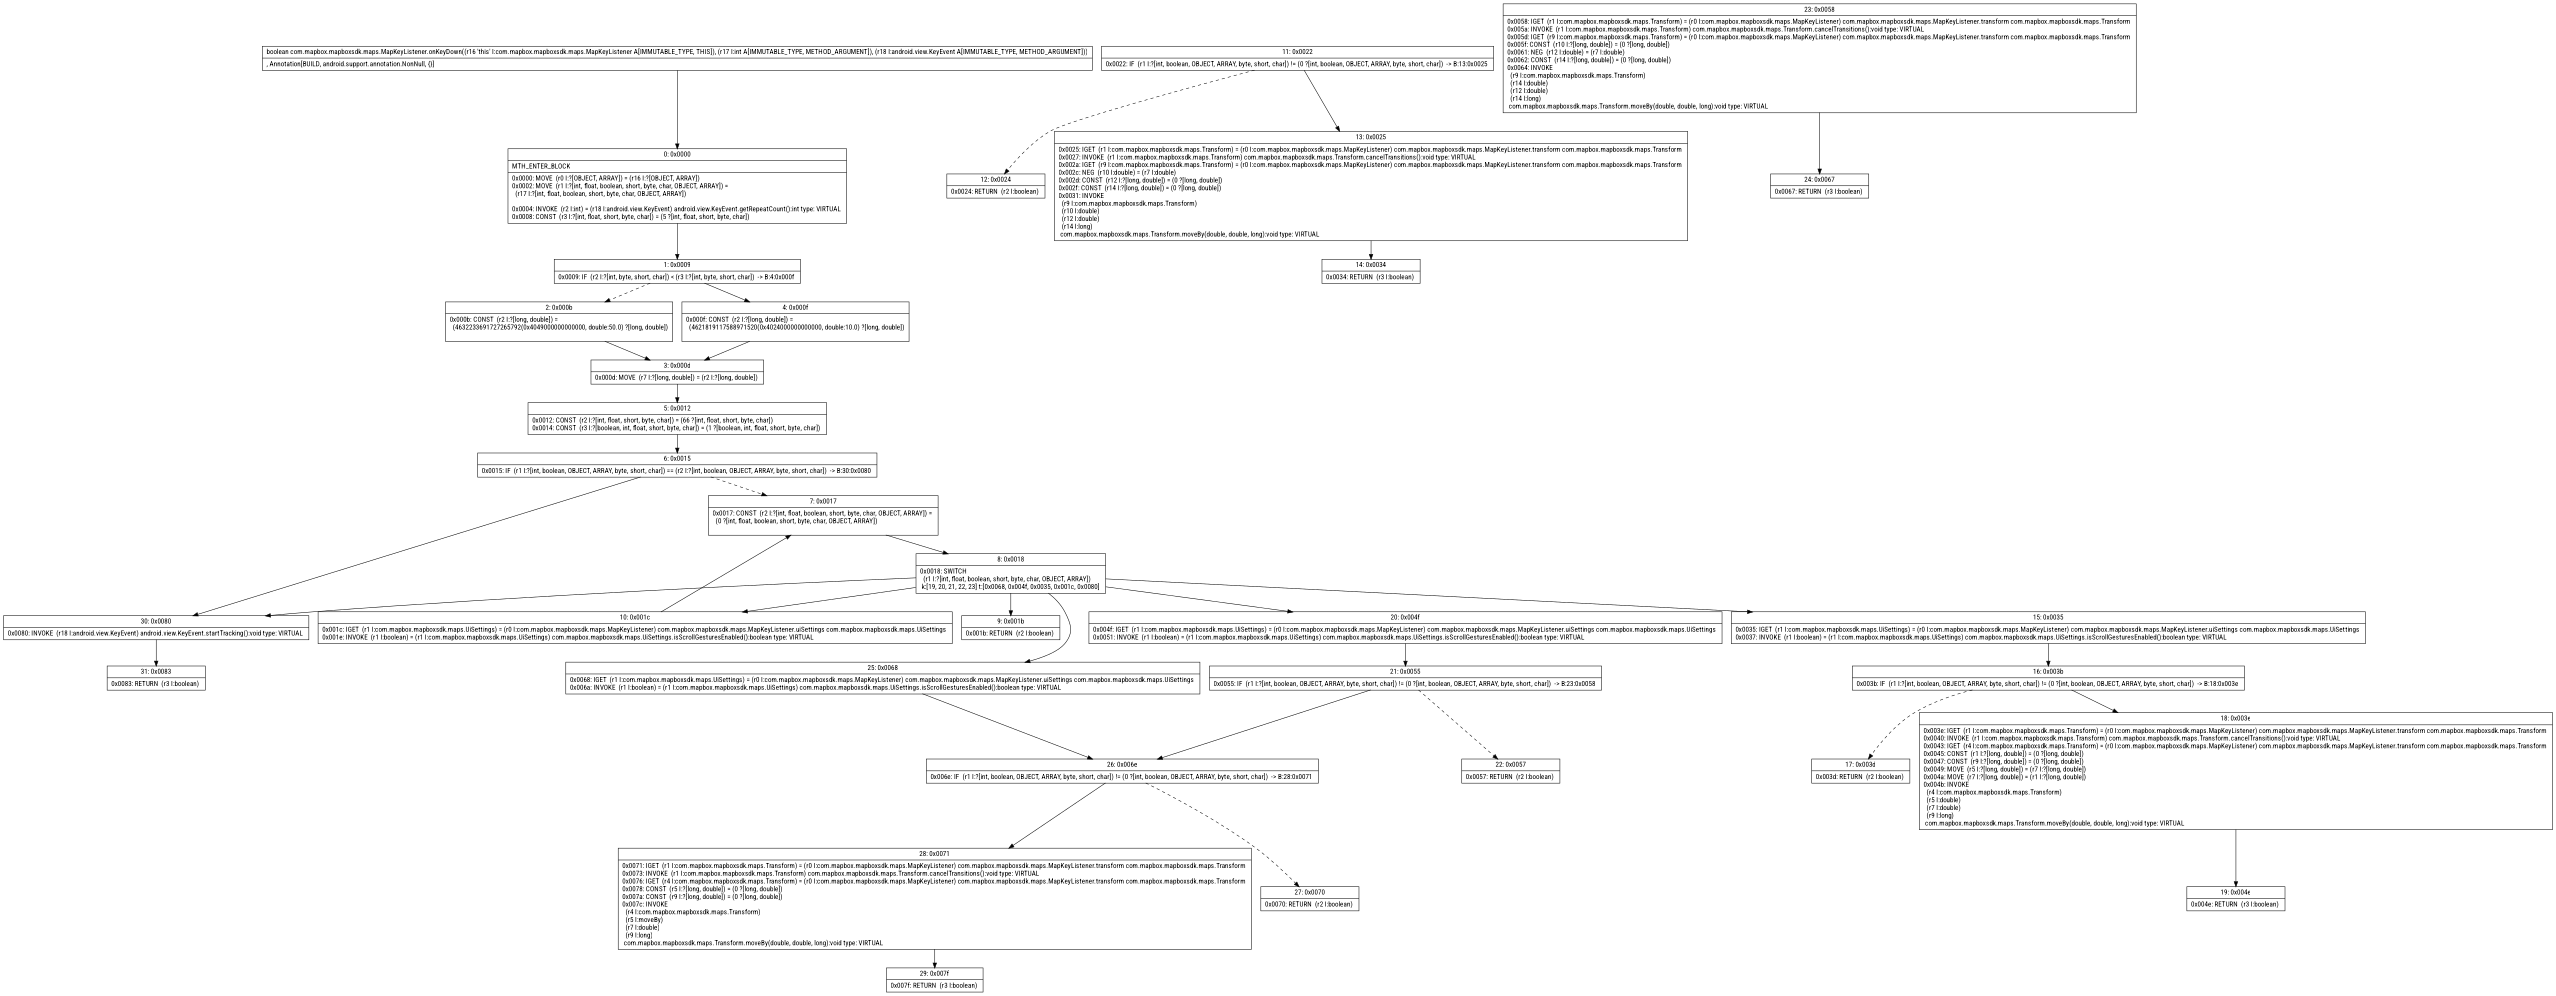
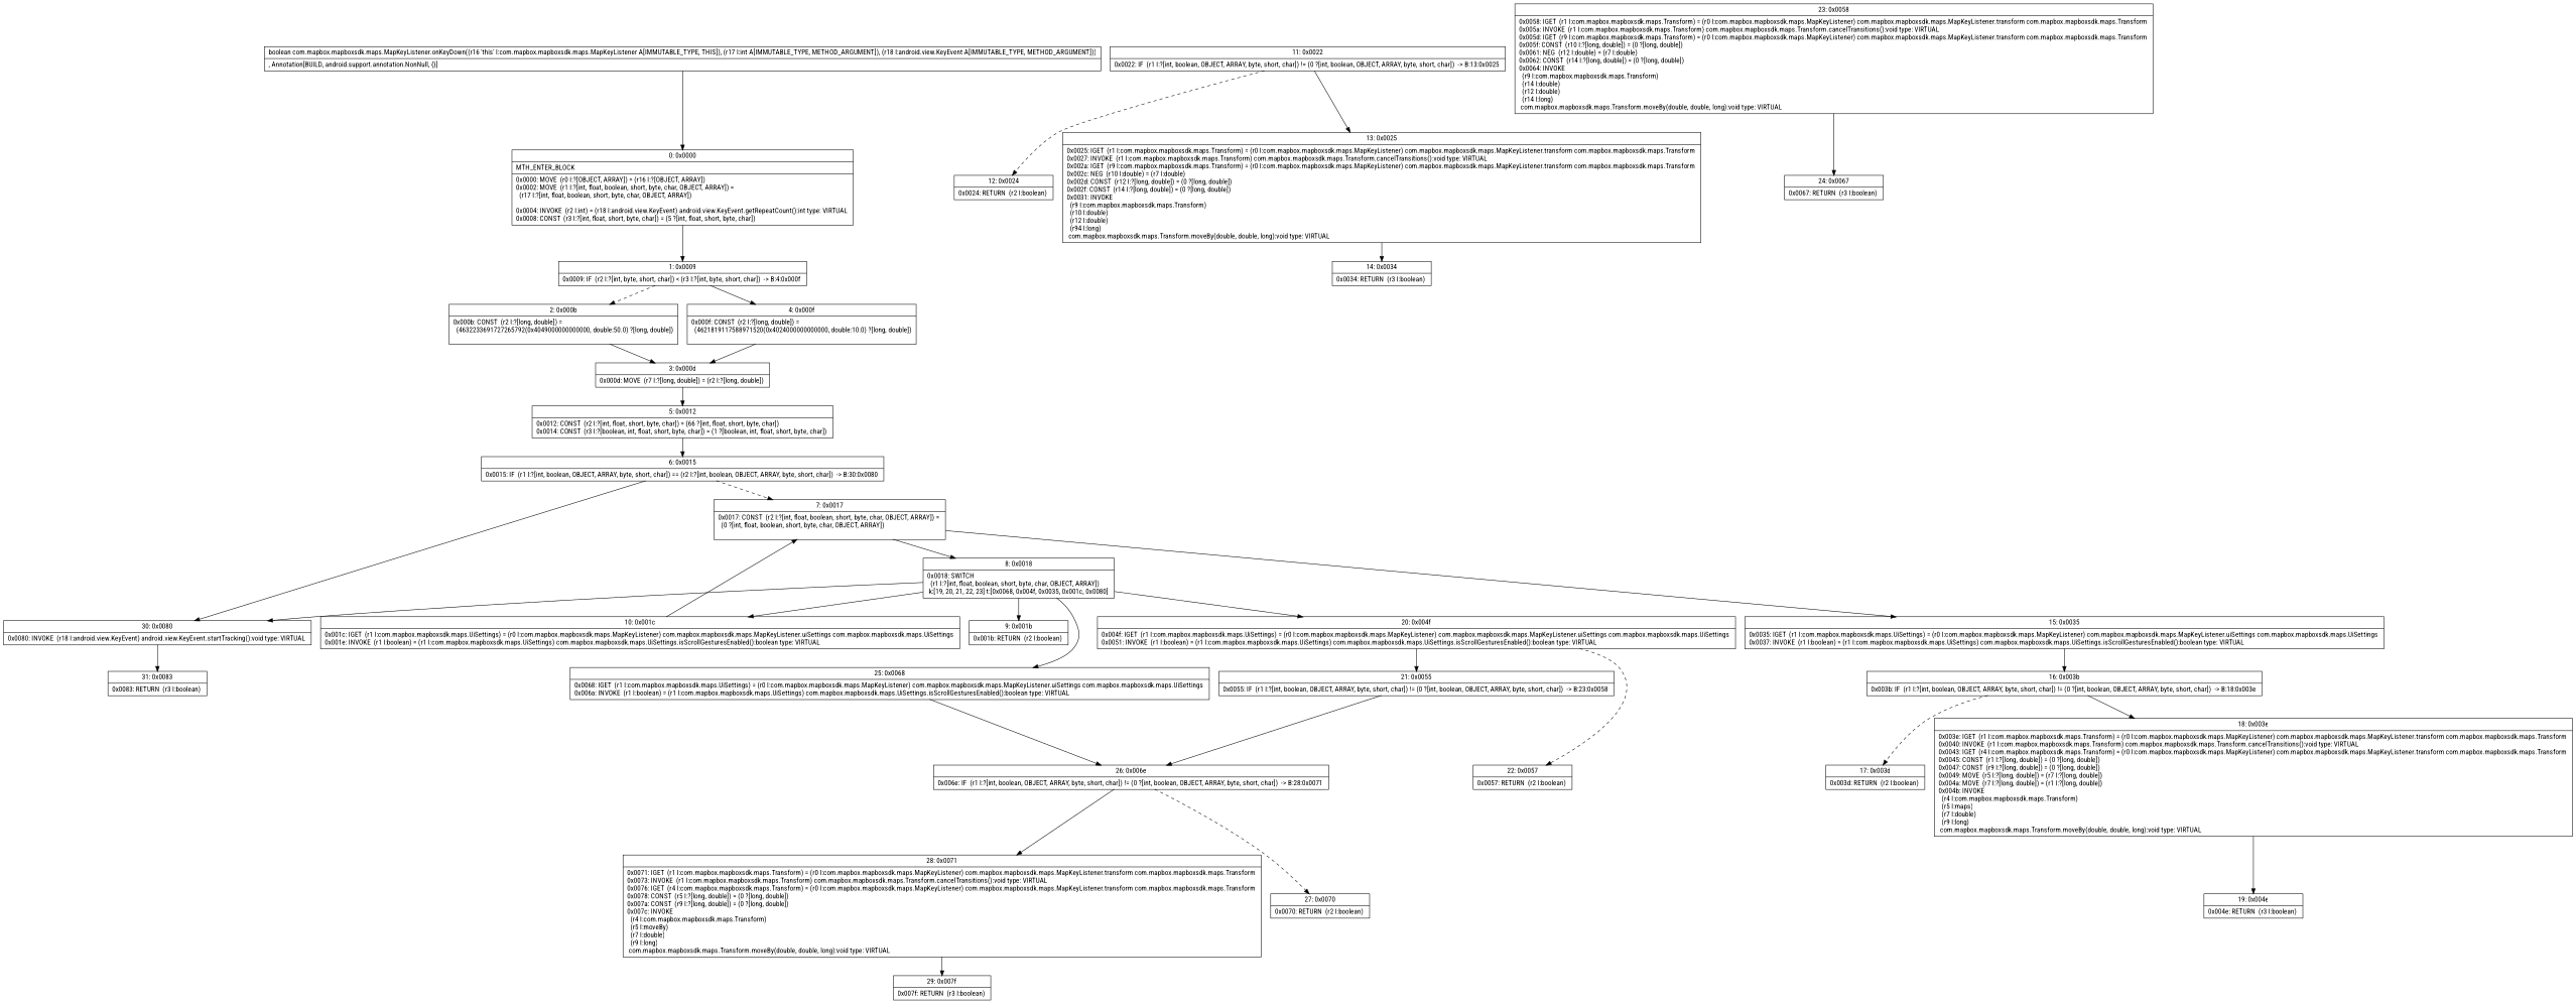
  digraph {
    fontname="Roboto Condensed"
    node [fontname="Roboto Condensed" shape=record]
    edge [fontname="Roboto Condensed"]
    n1 [label="{0\:\ 0x0000|MTH_ENTER_BLOCK\l|0x0000: MOVE  (r0 I:?[OBJECT, ARRAY]) = (r16 I:?[OBJECT, ARRAY]) \l0x0002: MOVE  (r1 I:?[int, float, boolean, short, byte, char, OBJECT, ARRAY]) = \l  (r17 I:?[int, float, boolean, short, byte, char, OBJECT, ARRAY])\l \l0x0004: INVOKE  (r2 I:int) = (r18 I:android.view.KeyEvent) android.view.KeyEvent.getRepeatCount():int type: VIRTUAL \l0x0008: CONST  (r3 I:?[int, float, short, byte, char]) = (5 ?[int, float, short, byte, char]) \l}"]
    n2 [label="{1\:\ 0x0009|0x0009: IF  (r2 I:?[int, byte, short, char]) \< (r3 I:?[int, byte, short, char])  \-\> B:4:0x000f \l}"]
    n3 [label="{2\:\ 0x000b|0x000b: CONST  (r2 I:?[long, double]) = \l  (4632233691727265792(0x4049000000000000, double:50.0) ?[long, double])\l \l}"]
    n4 [label="{4\:\ 0x000f|0x000f: CONST  (r2 I:?[long, double]) = \l  (4621819117588971520(0x4024000000000000, double:10.0) ?[long, double])\l \l}"]
    n5 [label="{3\:\ 0x000d|0x000d: MOVE  (r7 I:?[long, double]) = (r2 I:?[long, double]) \l}"]
    n6 [label="{5\:\ 0x0012|0x0012: CONST  (r2 I:?[int, float, short, byte, char]) = (66 ?[int, float, short, byte, char]) \l0x0014: CONST  (r3 I:?[boolean, int, float, short, byte, char]) = (1 ?[boolean, int, float, short, byte, char]) \l}"]
    n7 [label="{6\:\ 0x0015|0x0015: IF  (r1 I:?[int, boolean, OBJECT, ARRAY, byte, short, char]) == (r2 I:?[int, boolean, OBJECT, ARRAY, byte, short, char])  \-\> B:30:0x0080 \l}"]
    n8 [label="{7\:\ 0x0017|0x0017: CONST  (r2 I:?[int, float, boolean, short, byte, char, OBJECT, ARRAY]) = \l  (0 ?[int, float, boolean, short, byte, char, OBJECT, ARRAY])\l \l}"]
    n9 [label="{30\:\ 0x0080|0x0080: INVOKE  (r18 I:android.view.KeyEvent) android.view.KeyEvent.startTracking():void type: VIRTUAL \l}"]
    n10 [label="{8\:\ 0x0018|0x0018: SWITCH  \l  (r1 I:?[int, float, boolean, short, byte, char, OBJECT, ARRAY])\l k:[19, 20, 21, 22, 23] t:[0x0068, 0x004f, 0x0035, 0x001c, 0x0080] \l}"]
    n11 [label="{31\:\ 0x0083|0x0083: RETURN  (r3 I:boolean) \l}"]
    n12 [label="{9\:\ 0x001b|0x001b: RETURN  (r2 I:boolean) \l}"]
    n13 [label="{10\:\ 0x001c|0x001c: IGET  (r1 I:com.mapbox.mapboxsdk.maps.UiSettings) = (r0 I:com.mapbox.mapboxsdk.maps.MapKeyListener) com.mapbox.mapboxsdk.maps.MapKeyListener.uiSettings com.mapbox.mapboxsdk.maps.UiSettings \l0x001e: INVOKE  (r1 I:boolean) = (r1 I:com.mapbox.mapboxsdk.maps.UiSettings) com.mapbox.mapboxsdk.maps.UiSettings.isScrollGesturesEnabled():boolean type: VIRTUAL \l}"]
    n14 [label="{15\:\ 0x0035|0x0035: IGET  (r1 I:com.mapbox.mapboxsdk.maps.UiSettings) = (r0 I:com.mapbox.mapboxsdk.maps.MapKeyListener) com.mapbox.mapboxsdk.maps.MapKeyListener.uiSettings com.mapbox.mapboxsdk.maps.UiSettings \l0x0037: INVOKE  (r1 I:boolean) = (r1 I:com.mapbox.mapboxsdk.maps.UiSettings) com.mapbox.mapboxsdk.maps.UiSettings.isScrollGesturesEnabled():boolean type: VIRTUAL \l}"]
    n15 [label="{20\:\ 0x004f|0x004f: IGET  (r1 I:com.mapbox.mapboxsdk.maps.UiSettings) = (r0 I:com.mapbox.mapboxsdk.maps.MapKeyListener) com.mapbox.mapboxsdk.maps.MapKeyListener.uiSettings com.mapbox.mapboxsdk.maps.UiSettings \l0x0051: INVOKE  (r1 I:boolean) = (r1 I:com.mapbox.mapboxsdk.maps.UiSettings) com.mapbox.mapboxsdk.maps.UiSettings.isScrollGesturesEnabled():boolean type: VIRTUAL \l}"]
    n16 [label="{25\:\ 0x0068|0x0068: IGET  (r1 I:com.mapbox.mapboxsdk.maps.UiSettings) = (r0 I:com.mapbox.mapboxsdk.maps.MapKeyListener) com.mapbox.mapboxsdk.maps.MapKeyListener.uiSettings com.mapbox.mapboxsdk.maps.UiSettings \l0x006a: INVOKE  (r1 I:boolean) = (r1 I:com.mapbox.mapboxsdk.maps.UiSettings) com.mapbox.mapboxsdk.maps.UiSettings.isScrollGesturesEnabled():boolean type: VIRTUAL \l}"]
    n17 [label="{16\:\ 0x003b|0x003b: IF  (r1 I:?[int, boolean, OBJECT, ARRAY, byte, short, char]) != (0 ?[int, boolean, OBJECT, ARRAY, byte, short, char])  \-\> B:18:0x003e \l}"]
    n18 [label="{21\:\ 0x0055|0x0055: IF  (r1 I:?[int, boolean, OBJECT, ARRAY, byte, short, char]) != (0 ?[int, boolean, OBJECT, ARRAY, byte, short, char])  \-\> B:23:0x0058 \l}"]
    n19 [label="{26\:\ 0x006e|0x006e: IF  (r1 I:?[int, boolean, OBJECT, ARRAY, byte, short, char]) != (0 ?[int, boolean, OBJECT, ARRAY, byte, short, char])  \-\> B:28:0x0071 \l}"]
    n20 [label="{11\:\ 0x0022|0x0022: IF  (r1 I:?[int, boolean, OBJECT, ARRAY, byte, short, char]) != (0 ?[int, boolean, OBJECT, ARRAY, byte, short, char])  \-\> B:13:0x0025 \l}"]
    n21 [label="{12\:\ 0x0024|0x0024: RETURN  (r2 I:boolean) \l}"]
-   n22 [label="{13\:\ 0x0025|0x0025: IGET  (r1 I:com.mapbox.mapboxsdk.maps.Transform) = (r0 I:com.mapbox.mapboxsdk.maps.MapKeyListener) com.mapbox.mapboxsdk.maps.MapKeyListener.transform com.mapbox.mapboxsdk.maps.Transform \l0x0027: INVOKE  (r1 I:com.mapbox.mapboxsdk.maps.Transform) com.mapbox.mapboxsdk.maps.Transform.cancelTransitions():void type: VIRTUAL \l0x002a: IGET  (r9 I:com.mapbox.mapboxsdk.maps.Transform) = (r0 I:com.mapbox.mapboxsdk.maps.MapKeyListener) com.mapbox.mapboxsdk.maps.MapKeyListener.transform com.mapbox.mapboxsdk.maps.Transform \l0x002c: NEG  (r10 I:double) = (r7 I:double) \l0x002d: CONST  (r12 I:?[long, double]) = (0 ?[long, double]) \l0x002f: CONST  (r14 I:?[long, double]) = (0 ?[long, double]) \l0x0031: INVOKE  \l  (r9 I:com.mapbox.mapboxsdk.maps.Transform)\l  (r10 I:double)\l  (r12 I:double)\l  (r14 I:long)\l com.mapbox.mapboxsdk.maps.Transform.moveBy(double, double, long):void type: VIRTUAL \l}"]
+   n22 [label="{13\:\ 0x0025|0x0025: IGET  (r1 I:com.mapbox.mapboxsdk.maps.Transform) = (r0 I:com.mapbox.mapboxsdk.maps.MapKeyListener) com.mapbox.mapboxsdk.maps.MapKeyListener.transform com.mapbox.mapboxsdk.maps.Transform \l0x0027: INVOKE  (r1 I:com.mapbox.mapboxsdk.maps.Transform) com.mapbox.mapboxsdk.maps.Transform.cancelTransitions():void type: VIRTUAL \l0x002a: IGET  (r9 I:com.mapbox.mapboxsdk.maps.Transform) = (r0 I:com.mapbox.mapboxsdk.maps.MapKeyListener) com.mapbox.mapboxsdk.maps.MapKeyListener.transform com.mapbox.mapboxsdk.maps.Transform \l0x002c: NEG  (r10 I:double) = (r7 I:double) \l0x002d: CONST  (r12 I:?[long, double]) = (0 ?[long, double]) \l0x002f: CONST  (r14 I:?[long, double]) = (0 ?[long, double]) \l0x0031: INVOKE  \l  (r9 I:com.mapbox.mapboxsdk.maps.Transform)\l  (r10 I:double)\l  (r12 I:double)\l  (r94 I:long)\l com.mapbox.mapboxsdk.maps.Transform.moveBy(double, double, long):void type: VIRTUAL \l}"]
    n23 [label="{14\:\ 0x0034|0x0034: RETURN  (r3 I:boolean) \l}"]
    n24 [label="{17\:\ 0x003d|0x003d: RETURN  (r2 I:boolean) \l}"]
-   n25 [label="{18\:\ 0x003e|0x003e: IGET  (r1 I:com.mapbox.mapboxsdk.maps.Transform) = (r0 I:com.mapbox.mapboxsdk.maps.MapKeyListener) com.mapbox.mapboxsdk.maps.MapKeyListener.transform com.mapbox.mapboxsdk.maps.Transform \l0x0040: INVOKE  (r1 I:com.mapbox.mapboxsdk.maps.Transform) com.mapbox.mapboxsdk.maps.Transform.cancelTransitions():void type: VIRTUAL \l0x0043: IGET  (r4 I:com.mapbox.mapboxsdk.maps.Transform) = (r0 I:com.mapbox.mapboxsdk.maps.MapKeyListener) com.mapbox.mapboxsdk.maps.MapKeyListener.transform com.mapbox.mapboxsdk.maps.Transform \l0x0045: CONST  (r1 I:?[long, double]) = (0 ?[long, double]) \l0x0047: CONST  (r9 I:?[long, double]) = (0 ?[long, double]) \l0x0049: MOVE  (r5 I:?[long, double]) = (r7 I:?[long, double]) \l0x004a: MOVE  (r7 I:?[long, double]) = (r1 I:?[long, double]) \l0x004b: INVOKE  \l  (r4 I:com.mapbox.mapboxsdk.maps.Transform)\l  (r5 I:double)\l  (r7 I:double)\l  (r9 I:long)\l com.mapbox.mapboxsdk.maps.Transform.moveBy(double, double, long):void type: VIRTUAL \l}"]
+   n25 [label="{18\:\ 0x003e|0x003e: IGET  (r1 I:com.mapbox.mapboxsdk.maps.Transform) = (r0 I:com.mapbox.mapboxsdk.maps.MapKeyListener) com.mapbox.mapboxsdk.maps.MapKeyListener.transform com.mapbox.mapboxsdk.maps.Transform \l0x0040: INVOKE  (r1 I:com.mapbox.mapboxsdk.maps.Transform) com.mapbox.mapboxsdk.maps.Transform.cancelTransitions():void type: VIRTUAL \l0x0043: IGET  (r4 I:com.mapbox.mapboxsdk.maps.Transform) = (r0 I:com.mapbox.mapboxsdk.maps.MapKeyListener) com.mapbox.mapboxsdk.maps.MapKeyListener.transform com.mapbox.mapboxsdk.maps.Transform \l0x0045: CONST  (r1 I:?[long, double]) = (0 ?[long, double]) \l0x0047: CONST  (r9 I:?[long, double]) = (0 ?[long, double]) \l0x0049: MOVE  (r5 I:?[long, double]) = (r7 I:?[long, double]) \l0x004a: MOVE  (r7 I:?[long, double]) = (r1 I:?[long, double]) \l0x004b: INVOKE  \l  (r4 I:com.mapbox.mapboxsdk.maps.Transform)\l  (r5 I:maps)\l  (r7 I:double)\l  (r9 I:long)\l com.mapbox.mapboxsdk.maps.Transform.moveBy(double, double, long):void type: VIRTUAL \l}"]
    n26 [label="{19\:\ 0x004e|0x004e: RETURN  (r3 I:boolean) \l}"]
    n27 [label="{22\:\ 0x0057|0x0057: RETURN  (r2 I:boolean) \l}"]
    n28 [label="{23\:\ 0x0058|0x0058: IGET  (r1 I:com.mapbox.mapboxsdk.maps.Transform) = (r0 I:com.mapbox.mapboxsdk.maps.MapKeyListener) com.mapbox.mapboxsdk.maps.MapKeyListener.transform com.mapbox.mapboxsdk.maps.Transform \l0x005a: INVOKE  (r1 I:com.mapbox.mapboxsdk.maps.Transform) com.mapbox.mapboxsdk.maps.Transform.cancelTransitions():void type: VIRTUAL \l0x005d: IGET  (r9 I:com.mapbox.mapboxsdk.maps.Transform) = (r0 I:com.mapbox.mapboxsdk.maps.MapKeyListener) com.mapbox.mapboxsdk.maps.MapKeyListener.transform com.mapbox.mapboxsdk.maps.Transform \l0x005f: CONST  (r10 I:?[long, double]) = (0 ?[long, double]) \l0x0061: NEG  (r12 I:double) = (r7 I:double) \l0x0062: CONST  (r14 I:?[long, double]) = (0 ?[long, double]) \l0x0064: INVOKE  \l  (r9 I:com.mapbox.mapboxsdk.maps.Transform)\l  (r14 I:double)\l  (r12 I:double)\l  (r14 I:long)\l com.mapbox.mapboxsdk.maps.Transform.moveBy(double, double, long):void type: VIRTUAL \l}"]
    n29 [label="{24\:\ 0x0067|0x0067: RETURN  (r3 I:boolean) \l}"]
    n30 [label="{27\:\ 0x0070|0x0070: RETURN  (r2 I:boolean) \l}"]
    n31 [label="{28\:\ 0x0071|0x0071: IGET  (r1 I:com.mapbox.mapboxsdk.maps.Transform) = (r0 I:com.mapbox.mapboxsdk.maps.MapKeyListener) com.mapbox.mapboxsdk.maps.MapKeyListener.transform com.mapbox.mapboxsdk.maps.Transform \l0x0073: INVOKE  (r1 I:com.mapbox.mapboxsdk.maps.Transform) com.mapbox.mapboxsdk.maps.Transform.cancelTransitions():void type: VIRTUAL \l0x0076: IGET  (r4 I:com.mapbox.mapboxsdk.maps.Transform) = (r0 I:com.mapbox.mapboxsdk.maps.MapKeyListener) com.mapbox.mapboxsdk.maps.MapKeyListener.transform com.mapbox.mapboxsdk.maps.Transform \l0x0078: CONST  (r5 I:?[long, double]) = (0 ?[long, double]) \l0x007a: CONST  (r9 I:?[long, double]) = (0 ?[long, double]) \l0x007c: INVOKE  \l  (r4 I:com.mapbox.mapboxsdk.maps.Transform)\l  (r5 I:moveBy)\l  (r7 I:double)\l  (r9 I:long)\l com.mapbox.mapboxsdk.maps.Transform.moveBy(double, double, long):void type: VIRTUAL \l}"]
    n32 [label="{29\:\ 0x007f|0x007f: RETURN  (r3 I:boolean) \l}"]
    n33 [label="{boolean com.mapbox.mapboxsdk.maps.MapKeyListener.onKeyDown((r16 'this' I:com.mapbox.mapboxsdk.maps.MapKeyListener A[IMMUTABLE_TYPE, THIS]), (r17 I:int A[IMMUTABLE_TYPE, METHOD_ARGUMENT]), (r18 I:android.view.KeyEvent A[IMMUTABLE_TYPE, METHOD_ARGUMENT]))  | , Annotation[BUILD, android.support.annotation.NonNull, \{\}]\l}"]
    n1 -> n2
    n2 -> n3 [style=dashed]
    n2 -> n4
    n3 -> n5
    n4 -> n5
    n5 -> n6
    n6 -> n7
    n7 -> n8 [style=dashed]
    n7 -> n9
    n8 -> n10
    n9 -> n11
    n10 -> n9
    n10 -> n12
    n10 -> n13
-   n10 -> n14
+   n8 -> n14
    n10 -> n15
    n10 -> n16
    n13 -> n8
    n14 -> n17
    n15 -> n18
    n16 -> n19
    n17 -> n24 [style=dashed]
    n17 -> n25
    n18 -> n19
-   n18 -> n27 [style=dashed]
+   n15 -> n27 [style=dashed]
    n19 -> n30 [style=dashed]
    n19 -> n31
    n20 -> n21 [style=dashed]
    n20 -> n22
    n22 -> n23
    n25 -> n26
    n28 -> n29
    n31 -> n32
    n33 -> n1
  }
